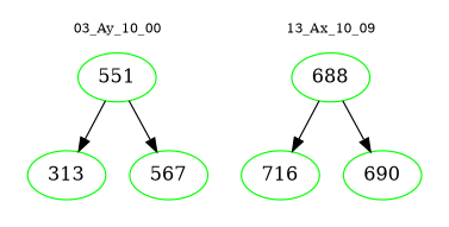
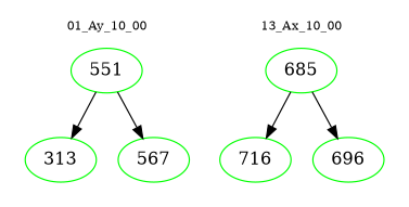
  digraph {
    node [color=green]
    edge [color=black]
    n1 [label=551]
    n2 [label=313]
    n3 [label=567]
-   n4 [label=688]
+   n4 [label=685]
    n5 [label=716]
-   n6 [label=690]
+   n6 [label=696]
    subgraph cluster_1 {
      color=white
      fontsize=10
-     label="03_Ay_10_00"
+     label="01_Ay_10_00"
      n1
      n2
      n3
    }
    subgraph cluster_2 {
      color=white
      fontsize=10
-     label="13_Ax_10_09"
+     label="13_Ax_10_00"
      n4
      n5
      n6
    }
    n1 -> n2
    n1 -> n3
    n4 -> n5
    n4 -> n6
  }
